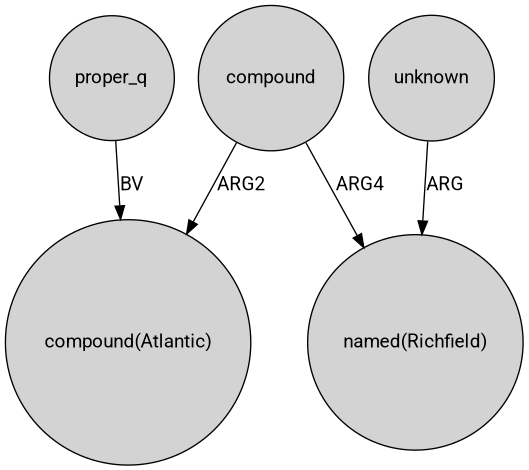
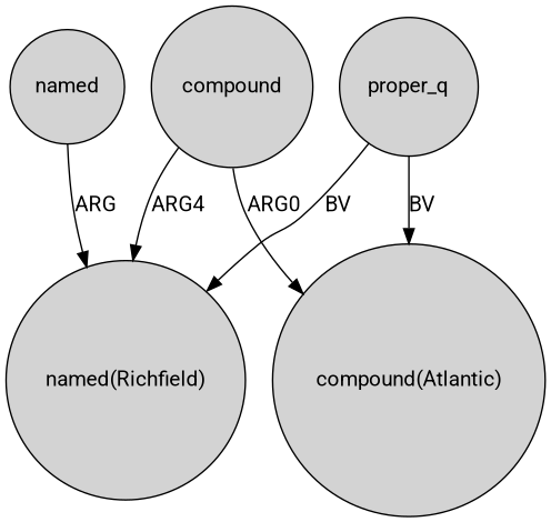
  digraph {
    fontname=Roboto
    node [fontname=Roboto shape=circle style=filled]
    edge [fontname=Roboto]
    proper_q
    "named(Richfield)"
    n3 [label="compound(Atlantic)"]
    compound
-   unknown
+   unknown [label=named]
+   proper_q -> "named(Richfield)" [label=BV]
    proper_q -> n3 [label=BV]
    compound -> "named(Richfield)" [label=ARG4]
-   compound -> n3 [label=ARG2]
+   compound -> n3 [label=ARG0]
    unknown -> "named(Richfield)" [label=ARG]
  }
